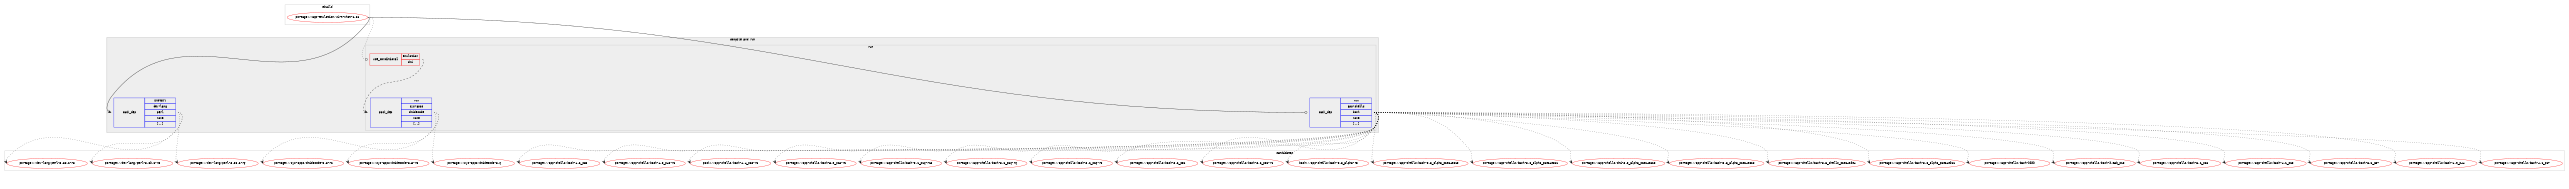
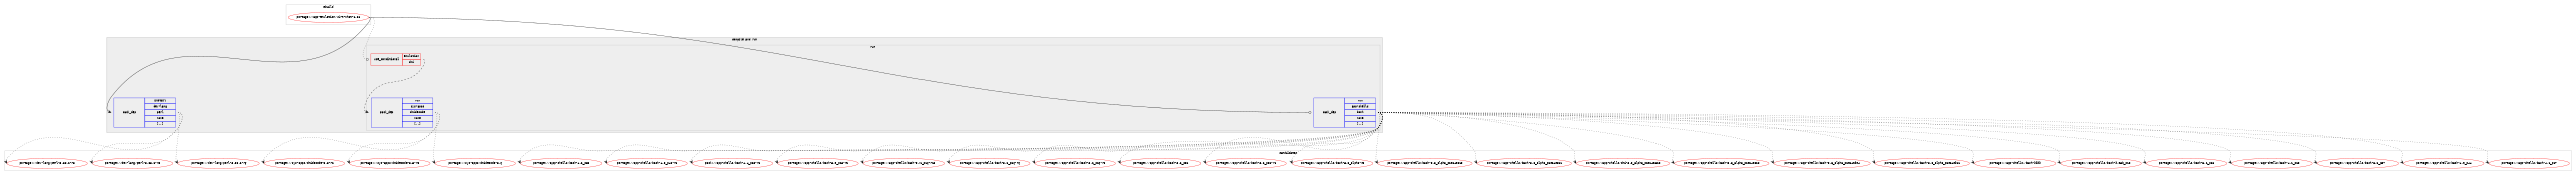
  digraph {
    compound=true
    concentrate=true
    fontname="DejaVu Sans Mono"
    fontsize=10
    newrank=true
    rankdir=TB
    ranksep=1.5
    node [color=red fontname="DejaVu Sans Mono" fontsize=10]
    edge [arrowhead=vee fontname="DejaVu Sans Mono" headport=w style=dotted tailport=e weight=100]
    n1 [label="portage://app-emulation/virt-what-1.21" width=4]
    n2 [color=blue label=<<TABLE BORDER="0" CELLBORDER="1" CELLSPACING="0" CELLPADDING="4" WIDTH="220"><TR><TD ROWSPAN="6" CELLPADDING="30">pack_dep</TD></TR><TR><TD WIDTH="110">install</TD></TR><TR><TD>dev-lang</TD></TR><TR><TD>perl</TD></TR><TR><TD>none</TD></TR><TR><TD>[,,]</TD></TR></TABLE>> shape=none]
    n3 [color=blue label=<<TABLE BORDER="0" CELLBORDER="1" CELLSPACING="0" CELLPADDING="4" WIDTH="220"><TR><TD ROWSPAN="6" CELLPADDING="30">pack_dep</TD></TR><TR><TD WIDTH="110">run</TD></TR><TR><TD>sys-apps</TD></TR><TR><TD>dmidecode</TD></TR><TR><TD>none</TD></TR><TR><TD>[,,]</TD></TR></TABLE>> shape=none]
    n4 [label=<<TABLE BORDER="0" CELLBORDER="1" CELLSPACING="0" CELLPADDING="4"><TR><TD ROWSPAN="3" CELLPADDING="10">use_conditional</TD></TR><TR><TD>emulation</TD></TR><TR><TD>dmi</TD></TR></TABLE>> shape=none]
    n5 [color=blue label=<<TABLE BORDER="0" CELLBORDER="1" CELLSPACING="0" CELLPADDING="4" WIDTH="220"><TR><TD ROWSPAN="6" CELLPADDING="30">pack_dep</TD></TR><TR><TD WIDTH="110">run</TD></TR><TR><TD>app-shells</TD></TR><TR><TD>bash</TD></TR><TR><TD>none</TD></TR><TR><TD>[,,]</TD></TR></TABLE>> shape=none]
    n6 [label="portage://dev-lang/perl-5.38.2-r6" width=4]
-   n7 [label="portage://dev-lang/perl-5.39.2-r5" width=4]
+   n7 [label="portage://dev-lang/perl-5.38.2-r5" width=4]
    n8 [label="portage://dev-lang/perl-5.38.2-r3" width=4]
    n9 [label="portage://sys-apps/dmidecode-3.6" width=4]
    n10 [label="portage://sys-apps/dmidecode-3.5-r3" width=4]
    n11 [label="portage://sys-apps/dmidecode-3.5-r2" width=4]
    n12 [label="portage://app-shells/bash-9999" width=4]
    n13 [label="portage://app-shells/bash-5.3_alpha_p20240911" width=4]
-   n14 [label="portage://app-shells/bash-5.3_shells_p20240904" width=4]
+   n14 [label="portage://app-shells/bash-5.3_alpha_p20240904" width=4]
    n15 [label="portage://app-shells/bash-5.3_alpha_p20240828" width=4]
    n16 [label="portage://app-shells/dmi-5.3_alpha_p20240823" width=4]
    n17 [label="portage://app-shells/bash-5.3_alpha_p20240821" width=4]
    n18 [label="portage://app-shells/bash-5.3_alpha_p20240815" width=4]
-   n19 [label="bash://app-shells/bash-5.3_alpha-r5" width=4]
+   n19 [label="portage://app-shells/bash-5.3_alpha-r5" width=4]
    n20 [label="portage://app-shells/bash-5.2_p32-r1" width=4]
    n21 [label="portage://app-shells/bash-5.2_p32" width=4]
    n22 [label="portage://app-shells/bash-5.2_p26-r8" width=4]
    n23 [label="portage://app-shells/bash-5.2_p26-r6" width=4]
    n24 [label="portage://app-shells/bash-5.1_p16-r13" width=4]
    n25 [label="portage://app-shells/bash-5.0_p18-r2" width=4]
    n26 [label="pack://app-shells/bash-4.4_p23-r2" width=4]
    n27 [label="portage://app-shells/bash-4.3_p48-r2" width=4]
    n28 [label="portage://app-shells/bash-4.2_p53" width=4]
    n29 [label="portage://app-shells/bash-4.1_p17" width=4]
    n30 [label="portage://app-shells/bash-4.0_p44" width=4]
    n31 [label="portage://app-shells/bash-3.2_p57" width=4]
    n32 [label="portage://app-shells/bash-4.1_p23" width=4]
    n33 [label="portage://app-shells/bash-3.1_p22" width=4]
    n34 [label="portage://app-shells/bash-9.05b_p13" width=4]
    subgraph cluster_1 {
      color=gray
      label=<<i>ebuild</i>>
      n1
    }
    subgraph cluster_2 {
      color=gray
      label=<<i>dependencies</i>>
      subgraph cluster_3 {
        color=gray
        fillcolor="#eeeeee"
        label=<<i>compile</i>>
        style=filled
        subgraph sub_4 {
          color=gray
          fillcolor="#eeeeee"
          label=<<i>compile</i>>
          style=filled
          n2
        }
      }
      subgraph cluster_5 {
        color=gray
        fillcolor="#eeeeee"
        label=<<i>compile and run</i>>
        style=filled
      }
      subgraph cluster_6 {
        color=gray
        fillcolor="#eeeeee"
        label=<<i>run</i>>
        style=filled
        subgraph sub_7 {
          color=gray
          fillcolor="#eeeeee"
          label=<<i>run</i>>
          style=filled
          n4
          subgraph sub_8 {
            color=gray
            fillcolor="#eeeeee"
            label=<<i>run</i>>
            style=filled
            n3
          }
        }
        subgraph sub_9 {
          color=gray
          fillcolor="#eeeeee"
          label=<<i>run</i>>
          style=filled
          n5
        }
      }
    }
    subgraph cluster_10 {
      color=gray
      label=<<i>candidates</i>>
      rank=same
      subgraph sub_11 {
        color=black
        label=<<i>candidates</i>>
        nodesep=1
        rank=same
        n6
        n7
        n8
      }
      subgraph sub_12 {
        color=black
        label=<<i>candidates</i>>
        nodesep=1
        rank=same
        n9
        n10
        n11
      }
      subgraph sub_13 {
        color=black
        label=<<i>candidates</i>>
        nodesep=1
        rank=same
        n12
        n13
        n14
        n15
        n16
        n17
        n18
        n19
        n20
        n21
        n22
        n23
        n24
        n25
        n26
        n27
        n28
        n29
        n30
        n31
        n32
        n33
        n34
      }
    }
    n1 -> n2 [style=solid weight=20]
    n1 -> n4 [arrowhead=odot weight=20]
    n1 -> n5 [arrowhead=odot style=solid weight=20]
    n2 -> n6
    n2 -> n7
    n2 -> n8
    n3 -> n9
    n3 -> n10
    n3 -> n11
    n4 -> n3 [style=dashed weight=20]
    n5 -> n12
    n5 -> n13
    n5 -> n14
    n5 -> n15
    n5 -> n16
    n5 -> n17
    n5 -> n18
    n5 -> n19
    n5 -> n20
    n5 -> n21
    n5 -> n22
    n5 -> n23
    n5 -> n24
    n5 -> n25
    n5 -> n26
    n5 -> n27
    n5 -> n28
    n5 -> n29
    n5 -> n30
    n5 -> n31
    n5 -> n32
    n5 -> n33
    n5 -> n34
  }
